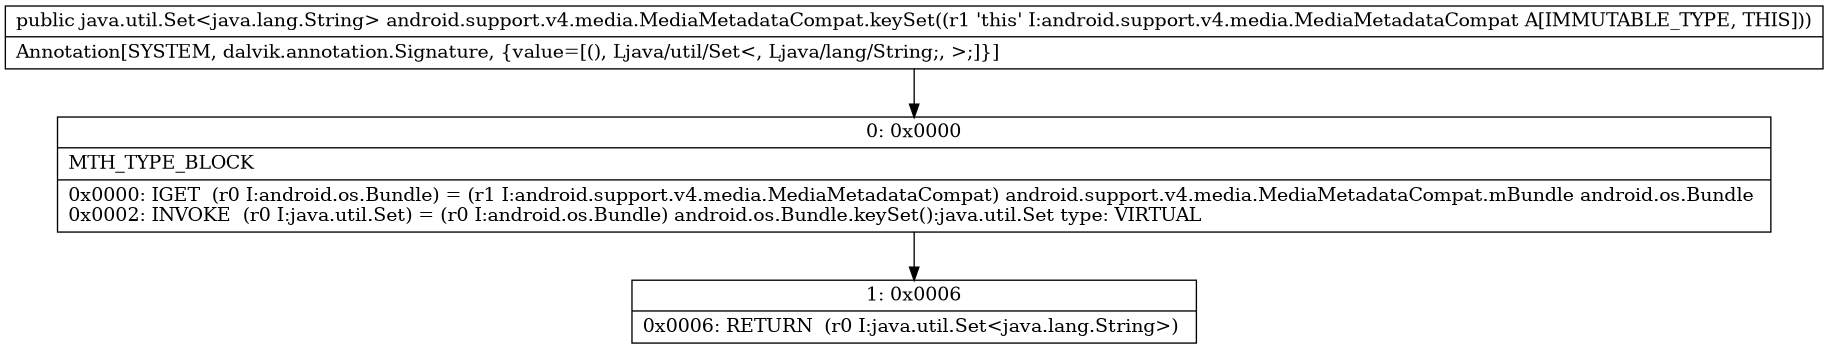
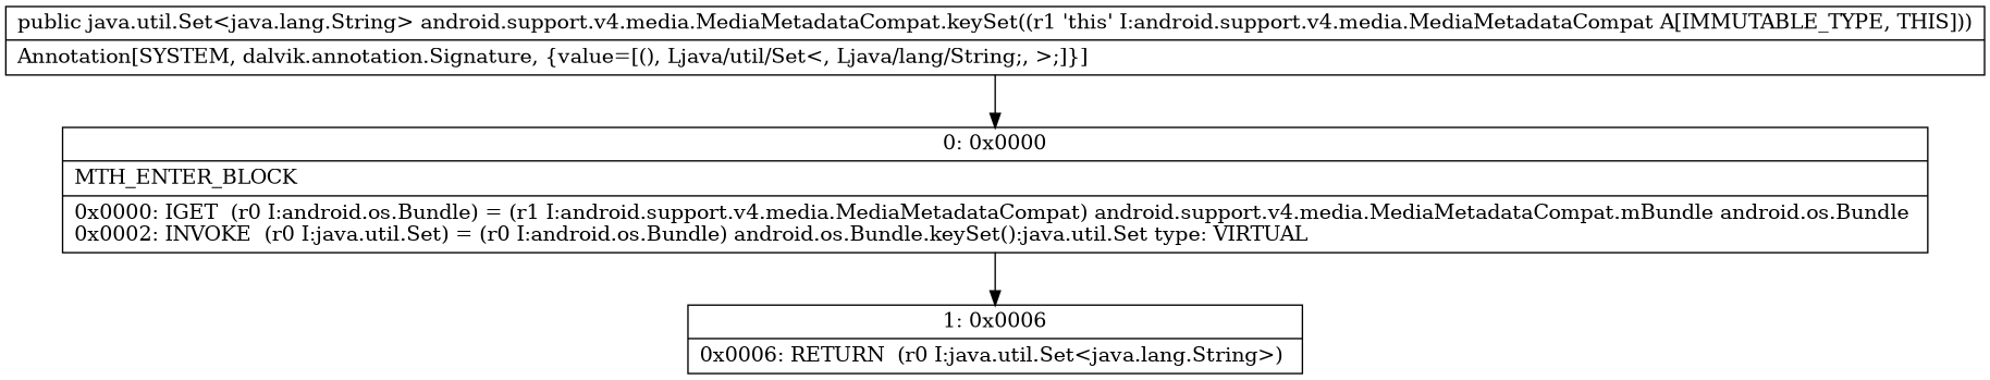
  digraph {
    node [shape=record]
-   n1 [label="{0\:\ 0x0000|MTH_TYPE_BLOCK\l|0x0000: IGET  (r0 I:android.os.Bundle) = (r1 I:android.support.v4.media.MediaMetadataCompat) android.support.v4.media.MediaMetadataCompat.mBundle android.os.Bundle \l0x0002: INVOKE  (r0 I:java.util.Set) = (r0 I:android.os.Bundle) android.os.Bundle.keySet():java.util.Set type: VIRTUAL \l}"]
+   n1 [label="{0\:\ 0x0000|MTH_ENTER_BLOCK\l|0x0000: IGET  (r0 I:android.os.Bundle) = (r1 I:android.support.v4.media.MediaMetadataCompat) android.support.v4.media.MediaMetadataCompat.mBundle android.os.Bundle \l0x0002: INVOKE  (r0 I:java.util.Set) = (r0 I:android.os.Bundle) android.os.Bundle.keySet():java.util.Set type: VIRTUAL \l}"]
    n2 [label="{1\:\ 0x0006|0x0006: RETURN  (r0 I:java.util.Set\<java.lang.String\>) \l}"]
    n3 [label="{public java.util.Set\<java.lang.String\> android.support.v4.media.MediaMetadataCompat.keySet((r1 'this' I:android.support.v4.media.MediaMetadataCompat A[IMMUTABLE_TYPE, THIS]))  | Annotation[SYSTEM, dalvik.annotation.Signature, \{value=[(), Ljava\/util\/Set\<, Ljava\/lang\/String;, \>;]\}]\l}"]
    n1 -> n2
    n3 -> n1
  }
